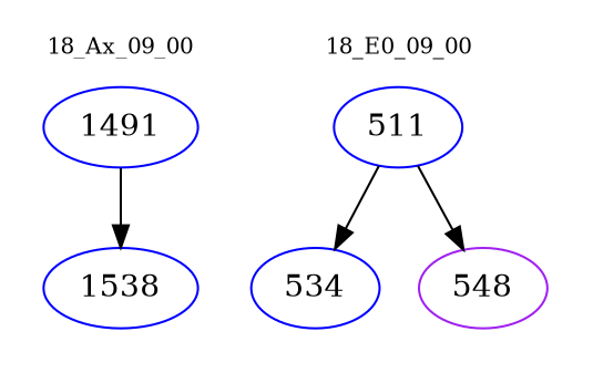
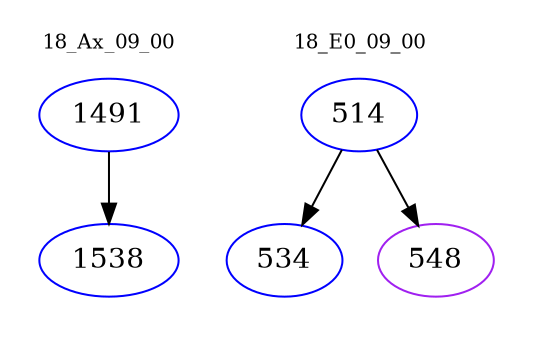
  digraph {
    node [color=blue]
    edge [color=black]
    n1 [label=1491]
    n2 [label=1538]
-   n3 [label=511]
+   n3 [label=514]
    n4 [label=534]
    n5 [color=purple label=548]
    subgraph cluster_1 {
      color=white
      fontsize=10
      label="18_Ax_09_00"
      n1
      n2
    }
    subgraph cluster_2 {
      color=white
      fontsize=10
      label="18_E0_09_00"
      n3
      n4
      n5
    }
    n1 -> n2
    n3 -> n4
    n3 -> n5
  }
